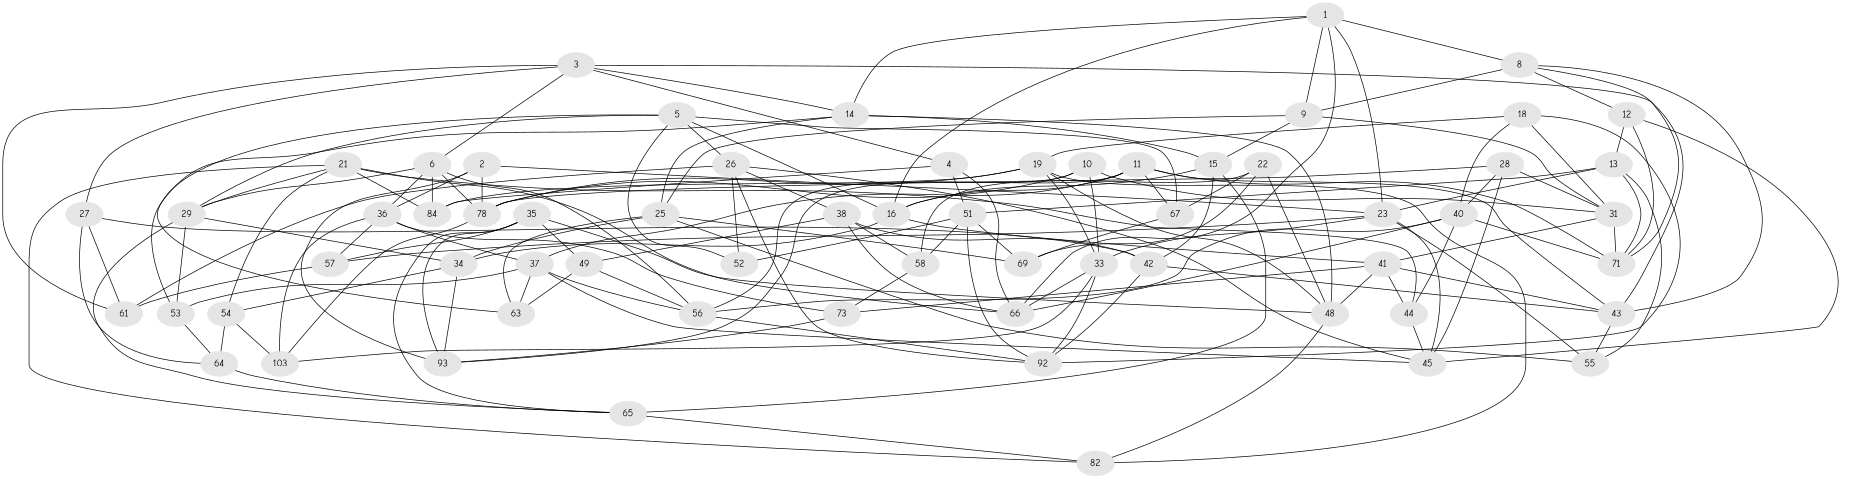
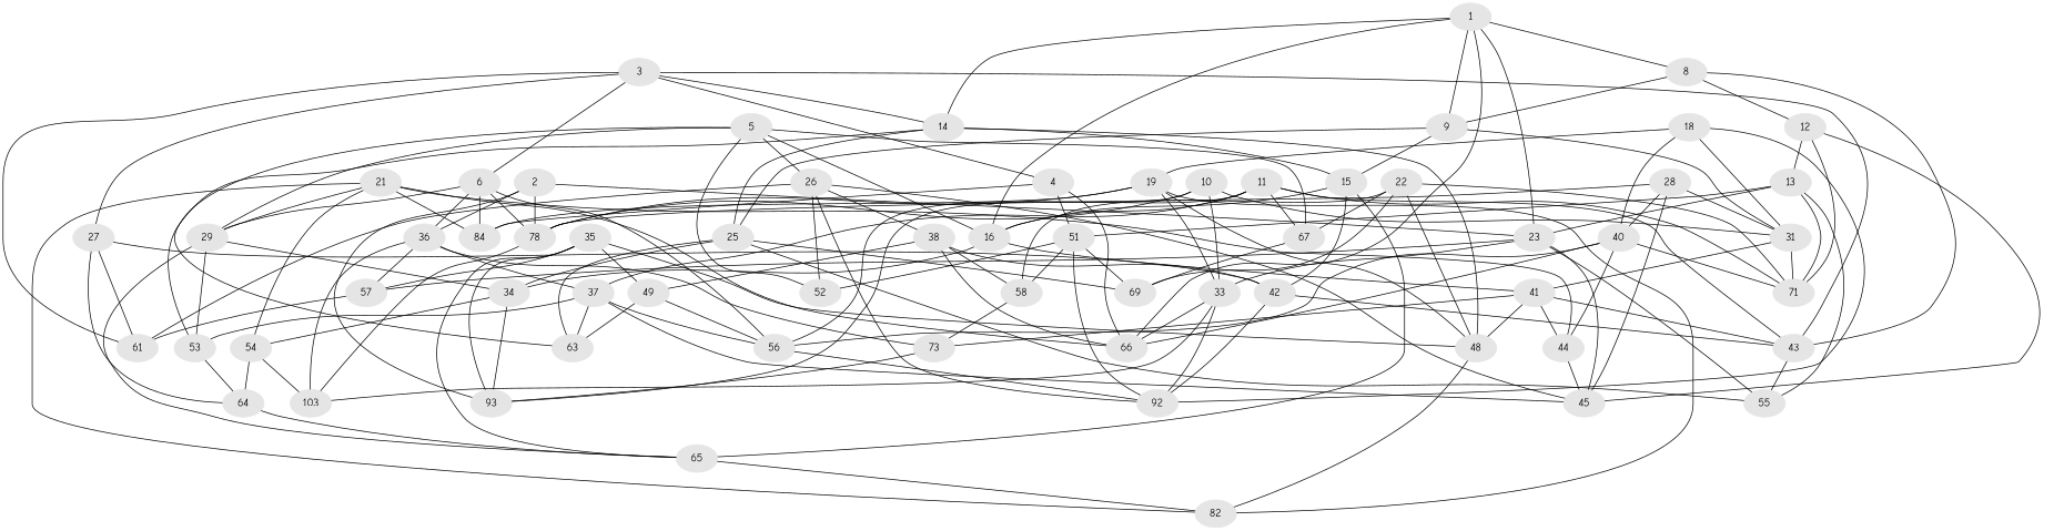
  graph {
    fontname="Comic Neue"
    node [color=gray90 fontname="Comic Neue" style=filled]
    edge [fontname="Comic Neue"]
    1 [super="+20"]
    8 [super="+89"]
    9 [super="+17"]
    14 [super="+96"]
    16 [super="+80"]
    23 [super="+30"]
    66 [super="+83"]
    43 [super="+77"]
    12
    71 [super="+91"]
    15 [super="+24"]
    25 [super="+47"]
    31 [super="+68"]
    48 [super="+72"]
    53
    34 [super="+60"]
    41 [super="+46"]
    33 [super="+98"]
    45 [super="+90"]
    55
    57
    2
    36 [super="+100"]
    78 [super="+101"]
    93 [super="+94"]
    37 [super="+99"]
    103
    73 [super="+79"]
    3 [super="+87"]
    4
    6 [super="+86"]
    27
    61
    51 [super="+75"]
    84
    29 [super="+74"]
    56 [super="+59"]
    42 [super="+81"]
    64
    52
    92 [super="+95"]
    58 [super="+102"]
    69
    5 [super="+7"]
    26 [super="+62"]
    63
    67
    38 [super="+39"]
    65 [super="+76"]
    13 [super="+88"]
    10
    11 [super="+32"]
    82
    54
    44
    19 [super="+85"]
    18
    40 [super="+50"]
    21 [super="+97"]
    22
    49
    28
    35 [super="+70"]
    1 -- 8
    1 -- 9
    1 -- 14
    1 -- 16
    1 -- 23
    1 -- 66
    8 -- 9 [weight=2]
    8 -- 43
    8 -- 12
-   8 -- 71
+   22 -- 71
    9 -- 15
    9 -- 25
    9 -- 31
    14 -- 15
    14 -- 25
    14 -- 48
    14 -- 53
    16 -- 34
    16 -- 41
    23 -- 33
    23 -- 45
    23 -- 55
    23 -- 57
    43 -- 55
    12 -- 71
    12 -- 45
    12 -- 13
    15 -- 16
    15 -- 42
    15 -- 65 [weight=2]
    25 -- 34
    25 -- 55
    25 -- 69
    25 -- 63
    31 -- 71
    31 -- 41
    48 -- 82
    53 -- 64
    34 -- 93
    34 -- 54
    41 -- 43
    41 -- 48
    41 -- 73
    41 -- 44
    33 -- 66
    33 -- 103
    33 -- 92
    57 -- 61
    2 -- 23
    2 -- 36
    2 -- 78
    2 -- 93
    36 -- 57
    36 -- 37
    36 -- 103
    36 -- 73
    78 -- 103
    37 -- 53
    37 -- 45
    37 -- 56
    37 -- 63
    73 -- 93
    3 -- 14
    3 -- 43
    3 -- 4
    3 -- 6
    3 -- 27
    3 -- 61
    4 -- 66
    4 -- 51
    4 -- 84
    6 -- 36
    6 -- 78
    6 -- 84
    6 -- 29
    6 -- 56
    27 -- 61
    27 -- 42
    27 -- 64
    51 -- 52
    51 -- 92
    51 -- 58
    51 -- 69
    29 -- 53
    29 -- 34
    29 -- 65
    56 -- 92
    42 -- 43
    42 -- 92
    64 -- 65
    58 -- 73 [weight=3]
    5 -- 16
    5 -- 29
    5 -- 52
    5 -- 26
    5 -- 63
    5 -- 67
    26 -- 45
    26 -- 61
    26 -- 52
    26 -- 92
    26 -- 38
    67 -- 69
    38 -- 66
    38 -- 42 [weight=2]
    38 -- 58
    38 -- 49
    65 -- 82
    13 -- 23
    13 -- 71
    13 -- 55
    13 -- 51
    10 -- 31
    10 -- 33
    10 -- 78
    10 -- 56
    11 -- 16
    11 -- 43
    11 -- 71
    11 -- 93
    11 -- 37
    11 -- 67
    54 -- 103
    54 -- 64
    44 -- 45
    19 -- 48
    19 -- 33
    19 -- 78
    19 -- 84
    19 -- 82
    18 -- 31
    18 -- 92
    18 -- 19
    18 -- 40
    40 -- 66
    40 -- 71
    40 -- 56
    40 -- 44
    21 -- 66
    21 -- 84
    21 -- 29
    21 -- 82
    21 -- 54
    21 -- 44
    22 -- 48
    22 -- 58
    22 -- 69
    22 -- 67
    49 -- 56
    49 -- 63
    28 -- 31
    28 -- 45
    28 -- 78
    28 -- 40
    35 -- 48
    35 -- 57
    35 -- 93 [weight=2]
    35 -- 65
    35 -- 49
  }
